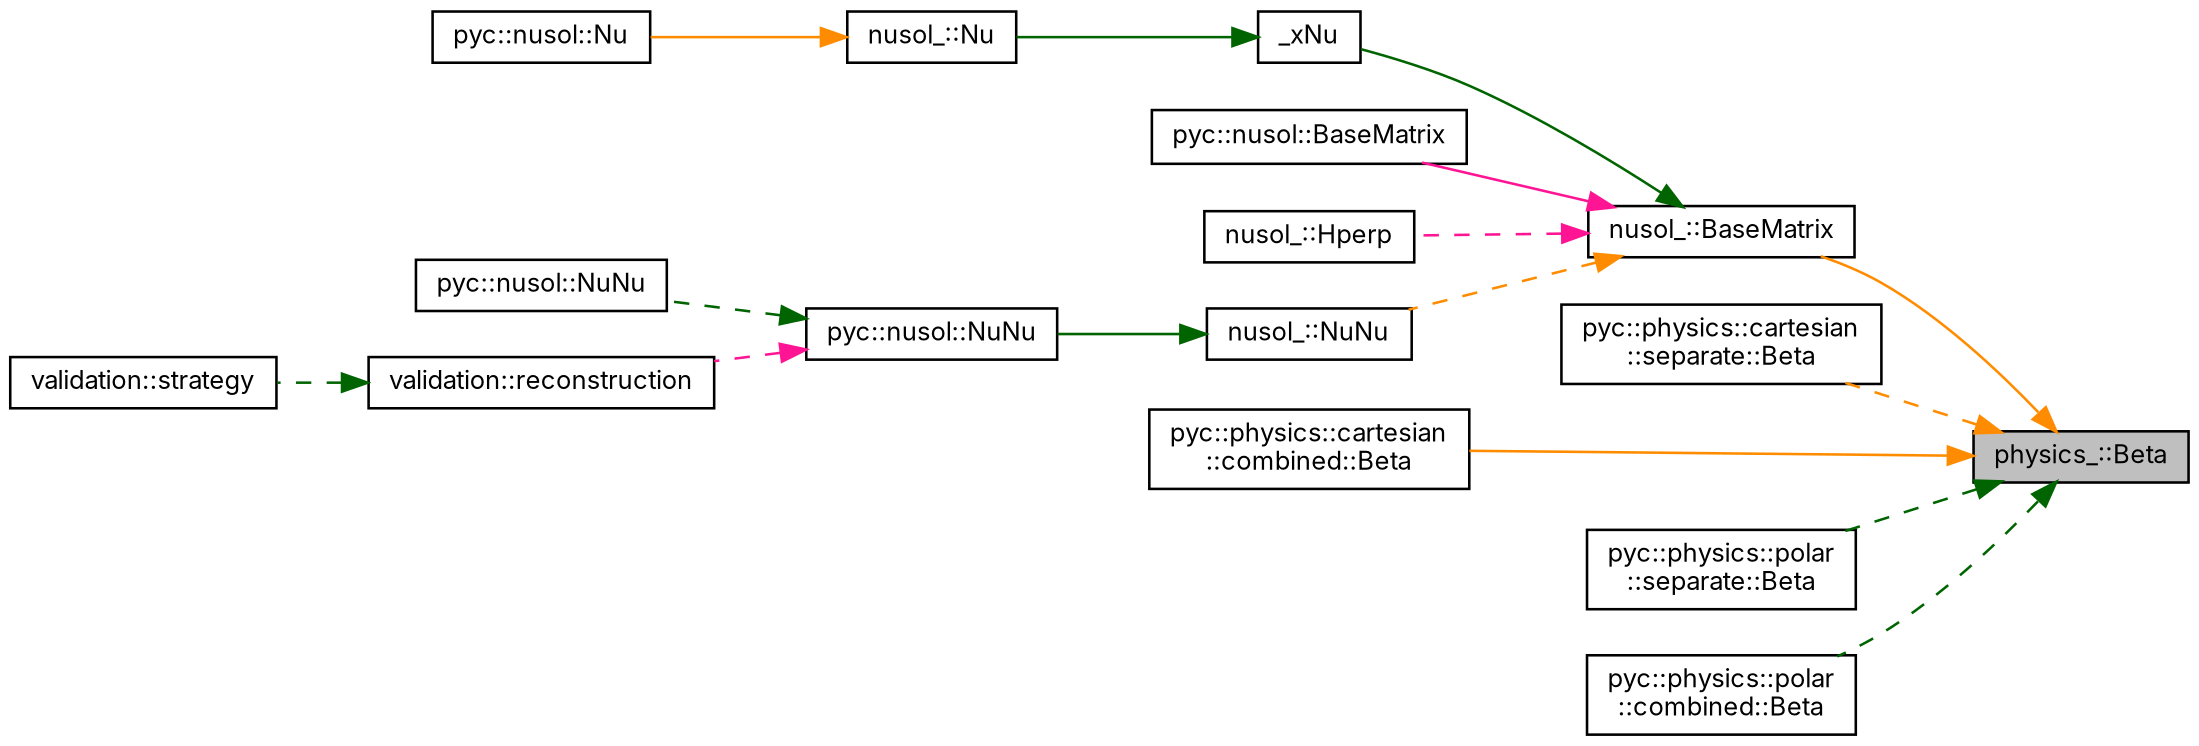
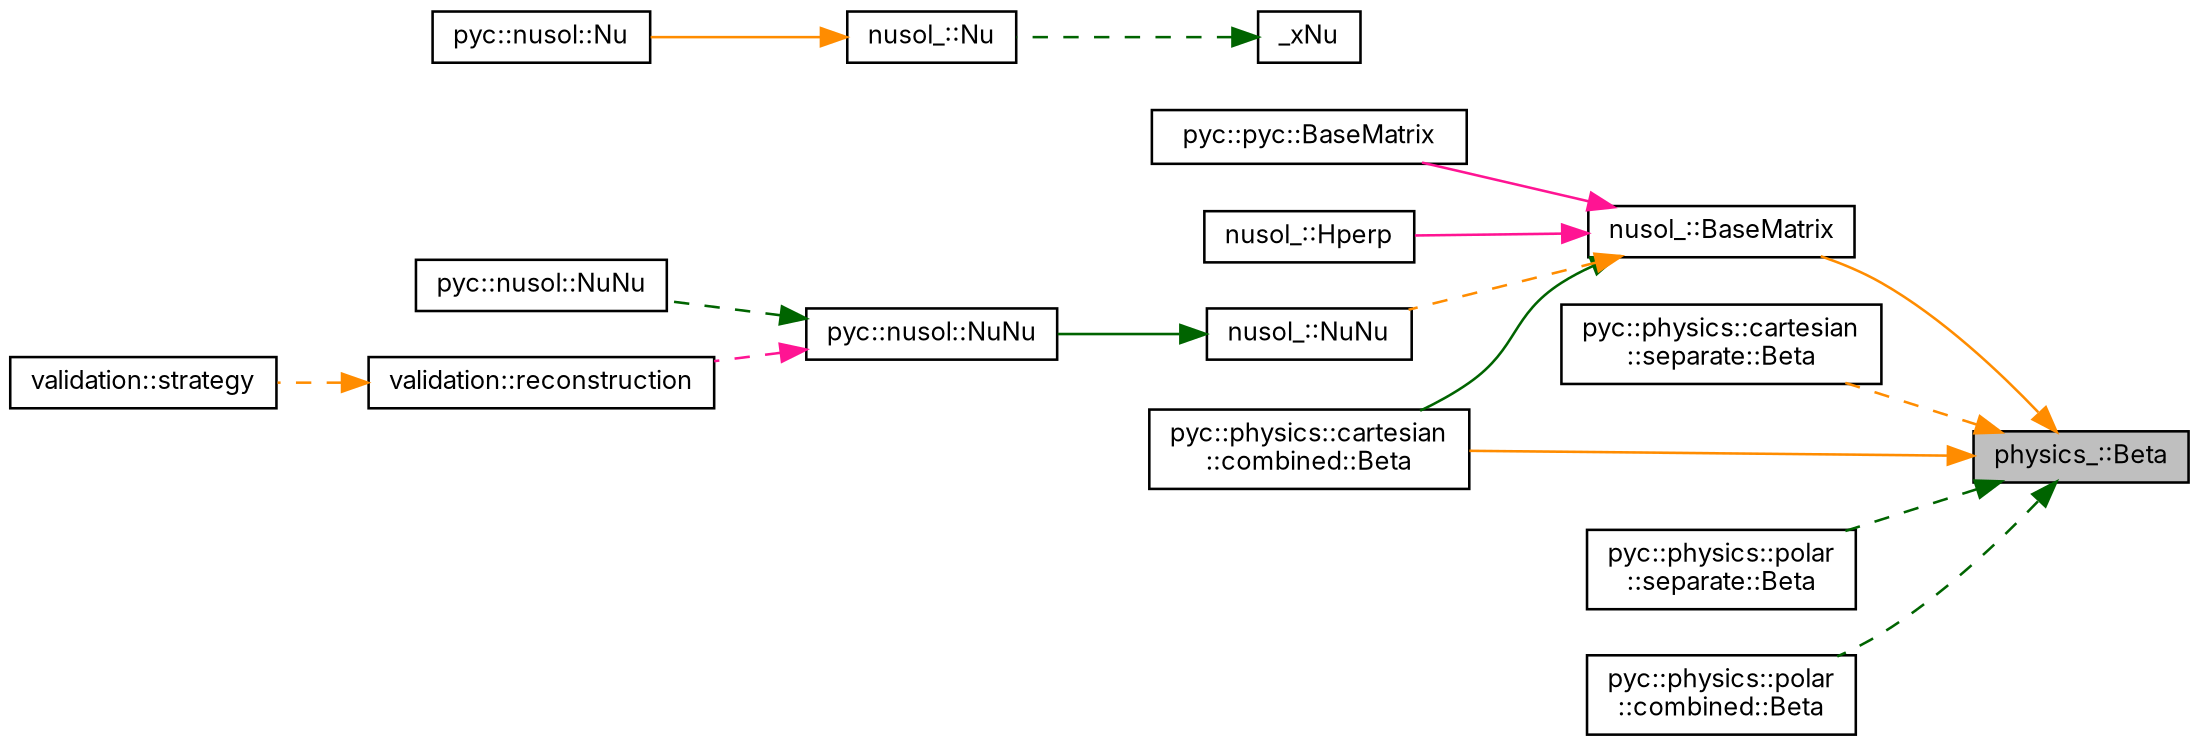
  digraph {
    fontname=Inter
    rankdir=RL
    node [color=black fillcolor=white fontname=Inter fontsize=10 shape=record style=filled]
    edge [color=darkgreen dir=back fontname=Inter fontsize=10 labelfontname=Helvetica labelfontsize=10 style=dashed]
    n1 [fillcolor=grey75 fontcolor=black height=0.2 label="physics_::Beta" width=0.4]
    n2 [height=0.2 label="nusol_::BaseMatrix" width=0.4]
    n3 [height=0.2 label="pyc::physics::cartesian\l::separate::Beta" width=0.4]
    n4 [height=0.2 label="pyc::physics::cartesian\l::combined::Beta" width=0.4]
    n5 [height=0.2 label="pyc::physics::polar\l::separate::Beta" width=0.4]
    n6 [height=0.2 label="pyc::physics::polar\l::combined::Beta" width=0.4]
    n7 [height=0.2 label=_xNu width=0.4]
-   n8 [height=0.2 label="pyc::nusol::BaseMatrix" width=0.4]
+   n8 [height=0.2 label="pyc::pyc::BaseMatrix" width=0.4]
    n9 [height=0.2 label="nusol_::Hperp" width=0.4]
    n10 [height=0.2 label="nusol_::NuNu" width=0.4]
    n11 [height=0.2 label="nusol_::Nu" width=0.4]
    n12 [height=0.2 label="pyc::nusol::NuNu" width=0.4]
    n13 [height=0.2 label="pyc::nusol::Nu" width=0.4]
    n14 [height=0.2 label="pyc::nusol::NuNu" width=0.4]
    n15 [height=0.2 label="validation::reconstruction" width=0.4]
    n16 [height=0.2 label="validation::strategy" width=0.4]
    n1 -> n2 [color=darkorange style=solid]
    n1 -> n3 [color=darkorange]
    n1 -> n4 [color=darkorange style=solid]
    n1 -> n5
    n1 -> n6
-   n2 -> n7 [style=solid]
+   n2 -> n4 [style=solid]
    n2 -> n8 [color=deeppink style=solid]
-   n2 -> n9 [color=deeppink]
+   n2 -> n9 [color=deeppink style=solid]
    n2 -> n10 [color=darkorange]
-   n7 -> n11 [style=solid]
+   n7 -> n11
    n10 -> n12 [style=solid]
    n11 -> n13 [color=darkorange style=solid]
    n12 -> n14
    n12 -> n15 [color=deeppink]
-   n15 -> n16
+   n15 -> n16 [color=darkorange]
  }
